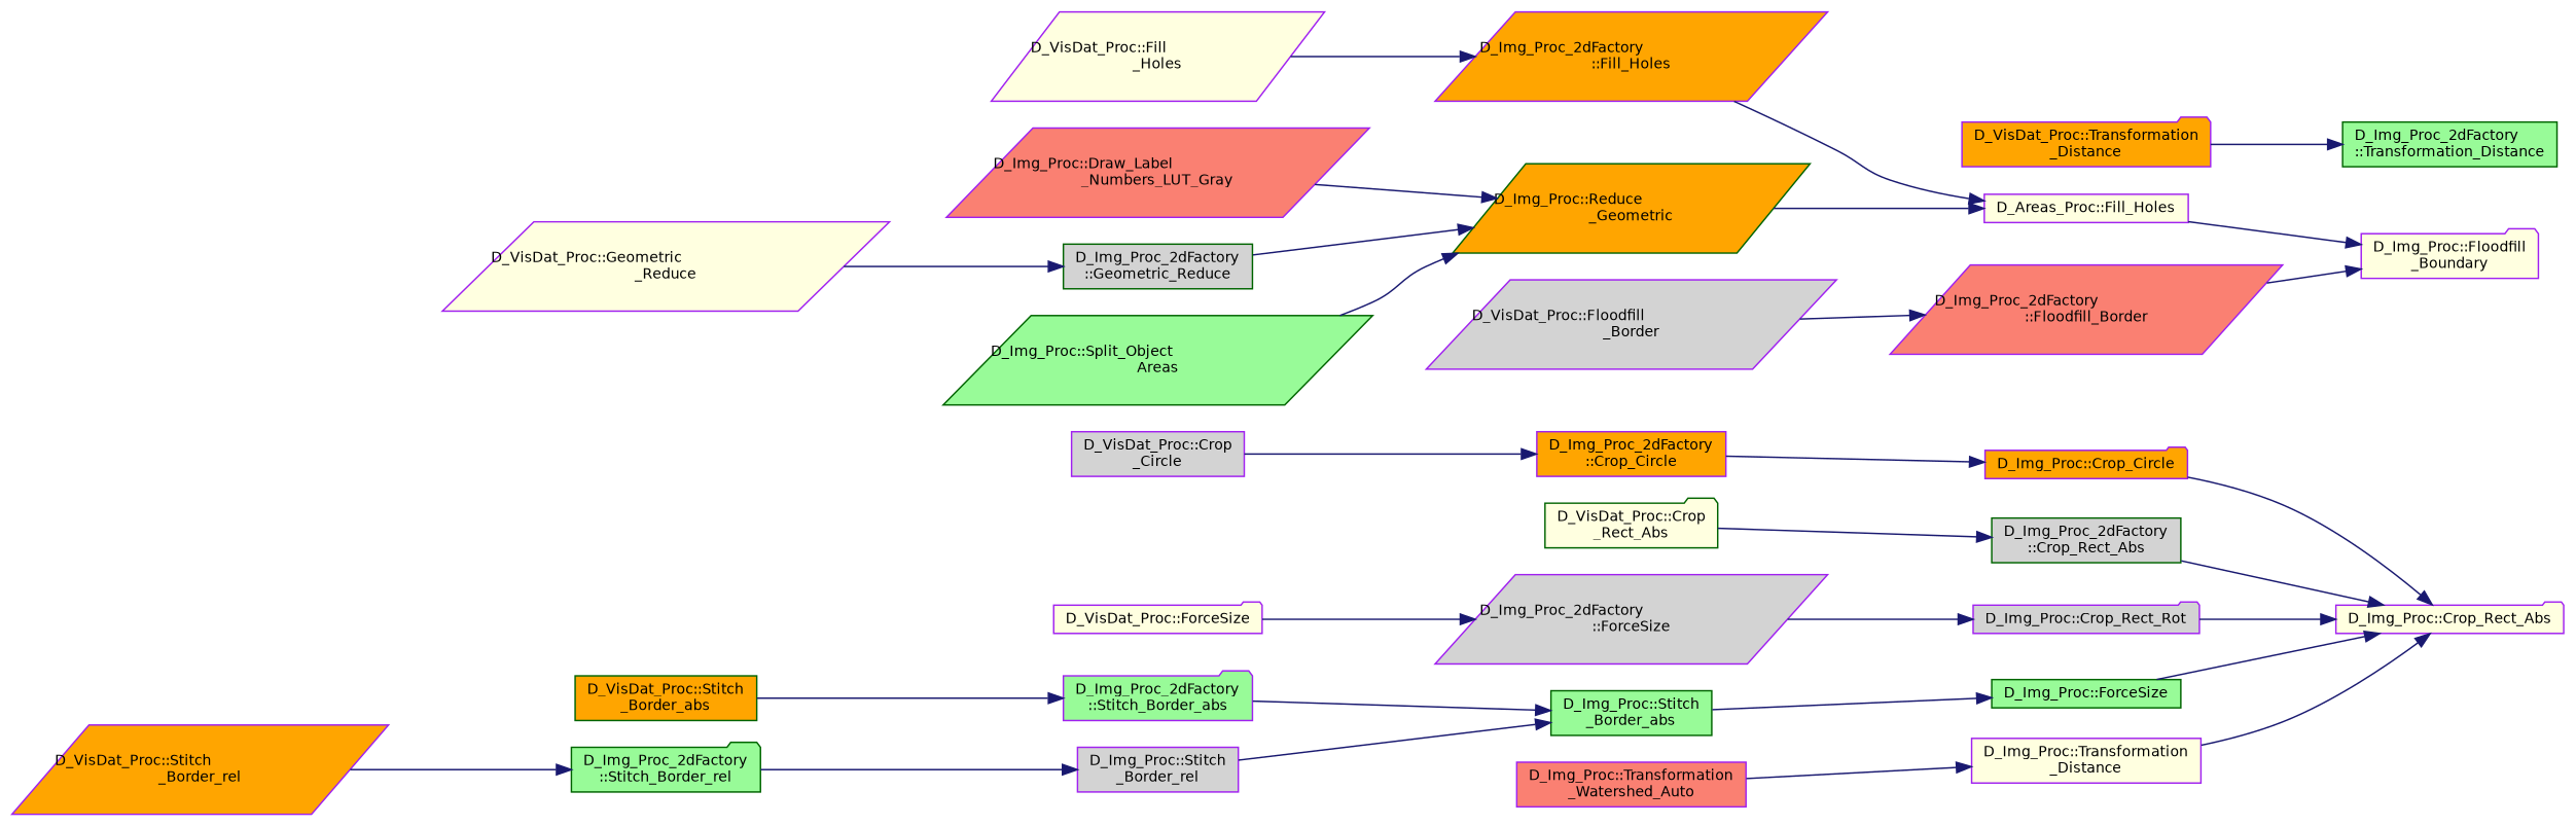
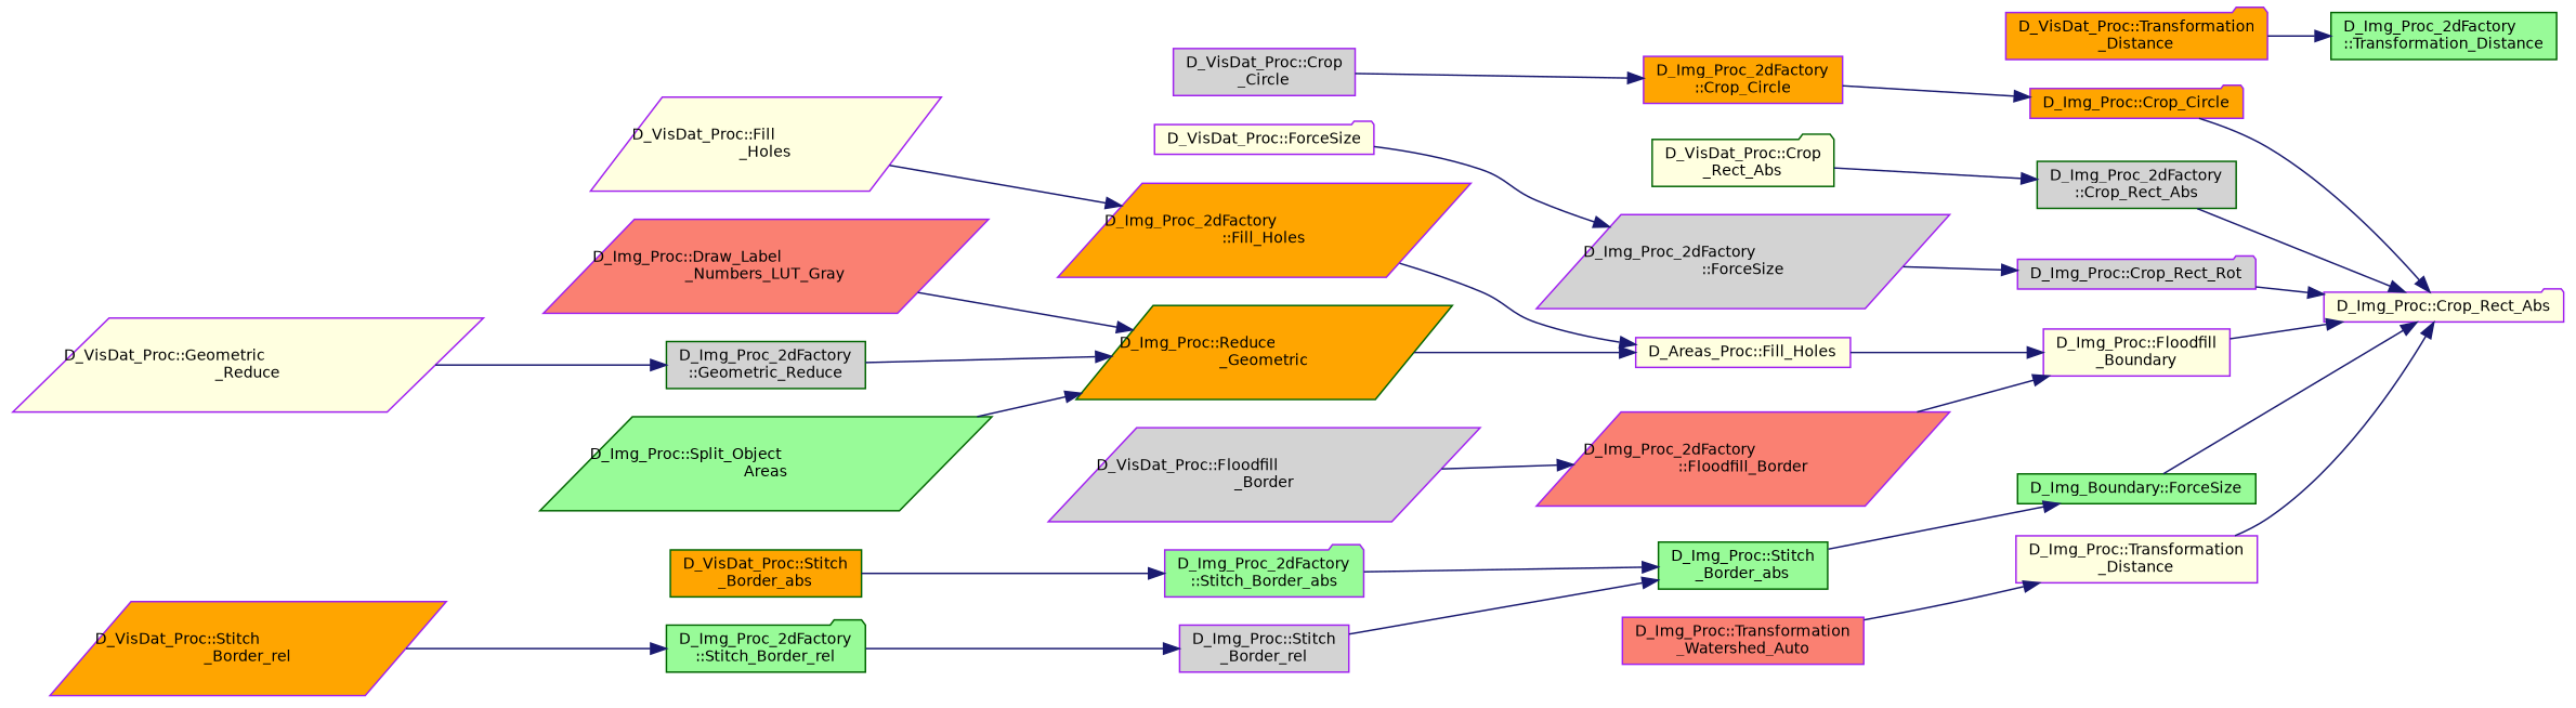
  digraph {
    rankdir=RL
    node [color=purple fillcolor=lightyellow fontname=Helvetica fontsize=10 shape=box style=filled]
    edge [color=midnightblue dir=back fontname=Helvetica fontsize=10 labelfontname=Helvetica labelfontsize=10 style=solid]
    n1 [fontcolor=black height=0.2 label="D_Img_Proc::Crop_Rect_Abs" shape=folder width=0.4]
    n2 [fillcolor=orange height=0.2 label="D_Img_Proc::Crop_Circle" shape=folder width=0.4]
    n3 [color=darkgreen fillcolor=lightgrey height=0.2 label="D_Img_Proc_2dFactory\l::Crop_Rect_Abs" width=0.4]
    n4 [fillcolor=lightgrey height=0.2 label="D_Img_Proc::Crop_Rect_Rot" shape=folder width=0.4]
-   n5 [height=0.2 label="D_Img_Proc::Floodfill\l_Boundary" shape=folder width=0.4]
-   n6 [color=darkgreen fillcolor=palegreen height=0.2 label="D_Img_Proc::ForceSize" width=0.4]
+   n5 [height=0.2 label="D_Img_Proc::Floodfill\l_Boundary" width=0.4]
+   n6 [color=darkgreen fillcolor=palegreen height=0.2 label="D_Img_Boundary::ForceSize" width=0.4]
    n7 [height=0.2 label="D_Img_Proc::Transformation\l_Distance" width=0.4]
    n8 [fillcolor=orange height=0.2 label="D_Img_Proc_2dFactory\l::Crop_Circle" width=0.4]
    n9 [color=darkgreen height=0.2 label="D_VisDat_Proc::Crop\l_Rect_Abs" shape=folder width=0.4]
    n10 [fillcolor=lightgrey height=0.2 label="D_Img_Proc_2dFactory\l::ForceSize" shape=parallelogram width=0.4]
    n11 [height=0.2 label="D_Areas_Proc::Fill_Holes" width=0.4]
    n12 [fillcolor=salmon height=0.2 label="D_Img_Proc_2dFactory\l::Floodfill_Border" shape=parallelogram width=0.4]
    n13 [color=darkgreen fillcolor=palegreen height=0.2 label="D_Img_Proc::Stitch\l_Border_abs" width=0.4]
    n14 [fillcolor=salmon height=0.2 label="D_Img_Proc::Transformation\l_Watershed_Auto" width=0.4]
    n15 [fillcolor=lightgrey height=0.2 label="D_VisDat_Proc::Crop\l_Circle" width=0.4]
    n16 [fillcolor=orange height=0.2 label="D_Img_Proc_2dFactory\l::Fill_Holes" shape=parallelogram width=0.4]
    n17 [color=darkgreen fillcolor=orange height=0.2 label="D_Img_Proc::Reduce\l_Geometric" shape=parallelogram width=0.4]
    n18 [fillcolor=lightgrey height=0.2 label="D_VisDat_Proc::Floodfill\l_Border" shape=parallelogram width=0.4]
    n19 [height=0.2 label="D_VisDat_Proc::Fill\l_Holes" shape=parallelogram width=0.4]
    n20 [fillcolor=salmon height=0.2 label="D_Img_Proc::Draw_Label\l_Numbers_LUT_Gray" shape=parallelogram width=0.4]
    n21 [color=darkgreen fillcolor=lightgrey height=0.2 label="D_Img_Proc_2dFactory\l::Geometric_Reduce" width=0.4]
    n22 [color=darkgreen fillcolor=palegreen height=0.2 label="D_Img_Proc::Split_Object\lAreas" shape=parallelogram width=0.4]
    n23 [height=0.2 label="D_VisDat_Proc::Geometric\l_Reduce" shape=parallelogram width=0.4]
    n24 [height=0.2 label="D_VisDat_Proc::ForceSize" shape=folder width=0.4]
    n25 [fillcolor=palegreen height=0.2 label="D_Img_Proc_2dFactory\l::Stitch_Border_abs" shape=folder width=0.4]
    n26 [fillcolor=lightgrey height=0.2 label="D_Img_Proc::Stitch\l_Border_rel" width=0.4]
    n27 [color=darkgreen fillcolor=orange height=0.2 label="D_VisDat_Proc::Stitch\l_Border_abs" width=0.4]
    n28 [color=darkgreen fillcolor=palegreen height=0.2 label="D_Img_Proc_2dFactory\l::Stitch_Border_rel" shape=folder width=0.4]
    n29 [fillcolor=orange height=0.2 label="D_VisDat_Proc::Stitch\l_Border_rel" shape=parallelogram width=0.4]
    n30 [color=darkgreen fillcolor=palegreen height=0.2 label="D_Img_Proc_2dFactory\l::Transformation_Distance" width=0.4]
    n31 [fillcolor=orange height=0.2 label="D_VisDat_Proc::Transformation\l_Distance" shape=folder width=0.4]
    n1 -> n2
    n1 -> n3
    n1 -> n4
+   n1 -> n5
    n1 -> n6
    n1 -> n7
    n2 -> n8
    n3 -> n9
    n4 -> n10
    n5 -> n11
    n5 -> n12
    n6 -> n13
    n7 -> n14
    n8 -> n15
    n10 -> n24
    n11 -> n16
    n11 -> n17
    n12 -> n18
    n13 -> n25
    n13 -> n26
    n16 -> n19
    n17 -> n20
    n17 -> n21
    n17 -> n22
    n21 -> n23
    n25 -> n27
    n26 -> n28
    n28 -> n29
    n30 -> n31
  }
